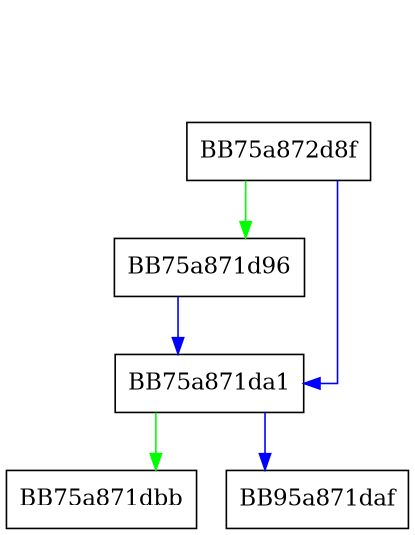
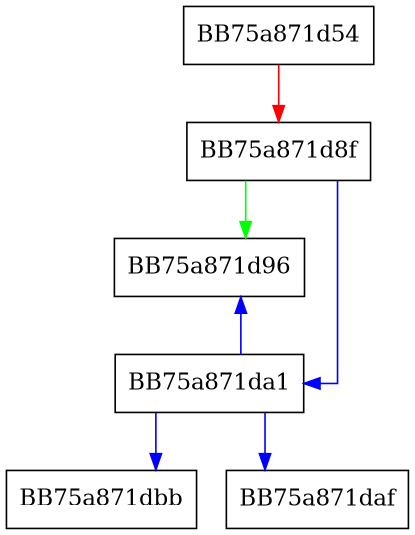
  digraph {
    splines=ortho
    node [shape=box]
    edge [color=blue]
-   BB75a871d8f [label=BB75a872d8f]
+   BB75a871d54
+   BB75a871d8f
    BB75a871d96
    BB75a871da1
    BB75a871dbb
-   BB75a871daf [label=BB95a871daf]
+   BB75a871daf
+   BB75a871d54 -> BB75a871d8f [color=red]
    BB75a871d8f -> BB75a871d96 [color=green]
    BB75a871d8f -> BB75a871da1
-   BB75a871d96 -> BB75a871da1
-   BB75a871da1 -> BB75a871dbb [color=green]
+   BB75a871da1 -> BB75a871d96
+   BB75a871da1 -> BB75a871dbb
    BB75a871da1 -> BB75a871daf
  }
